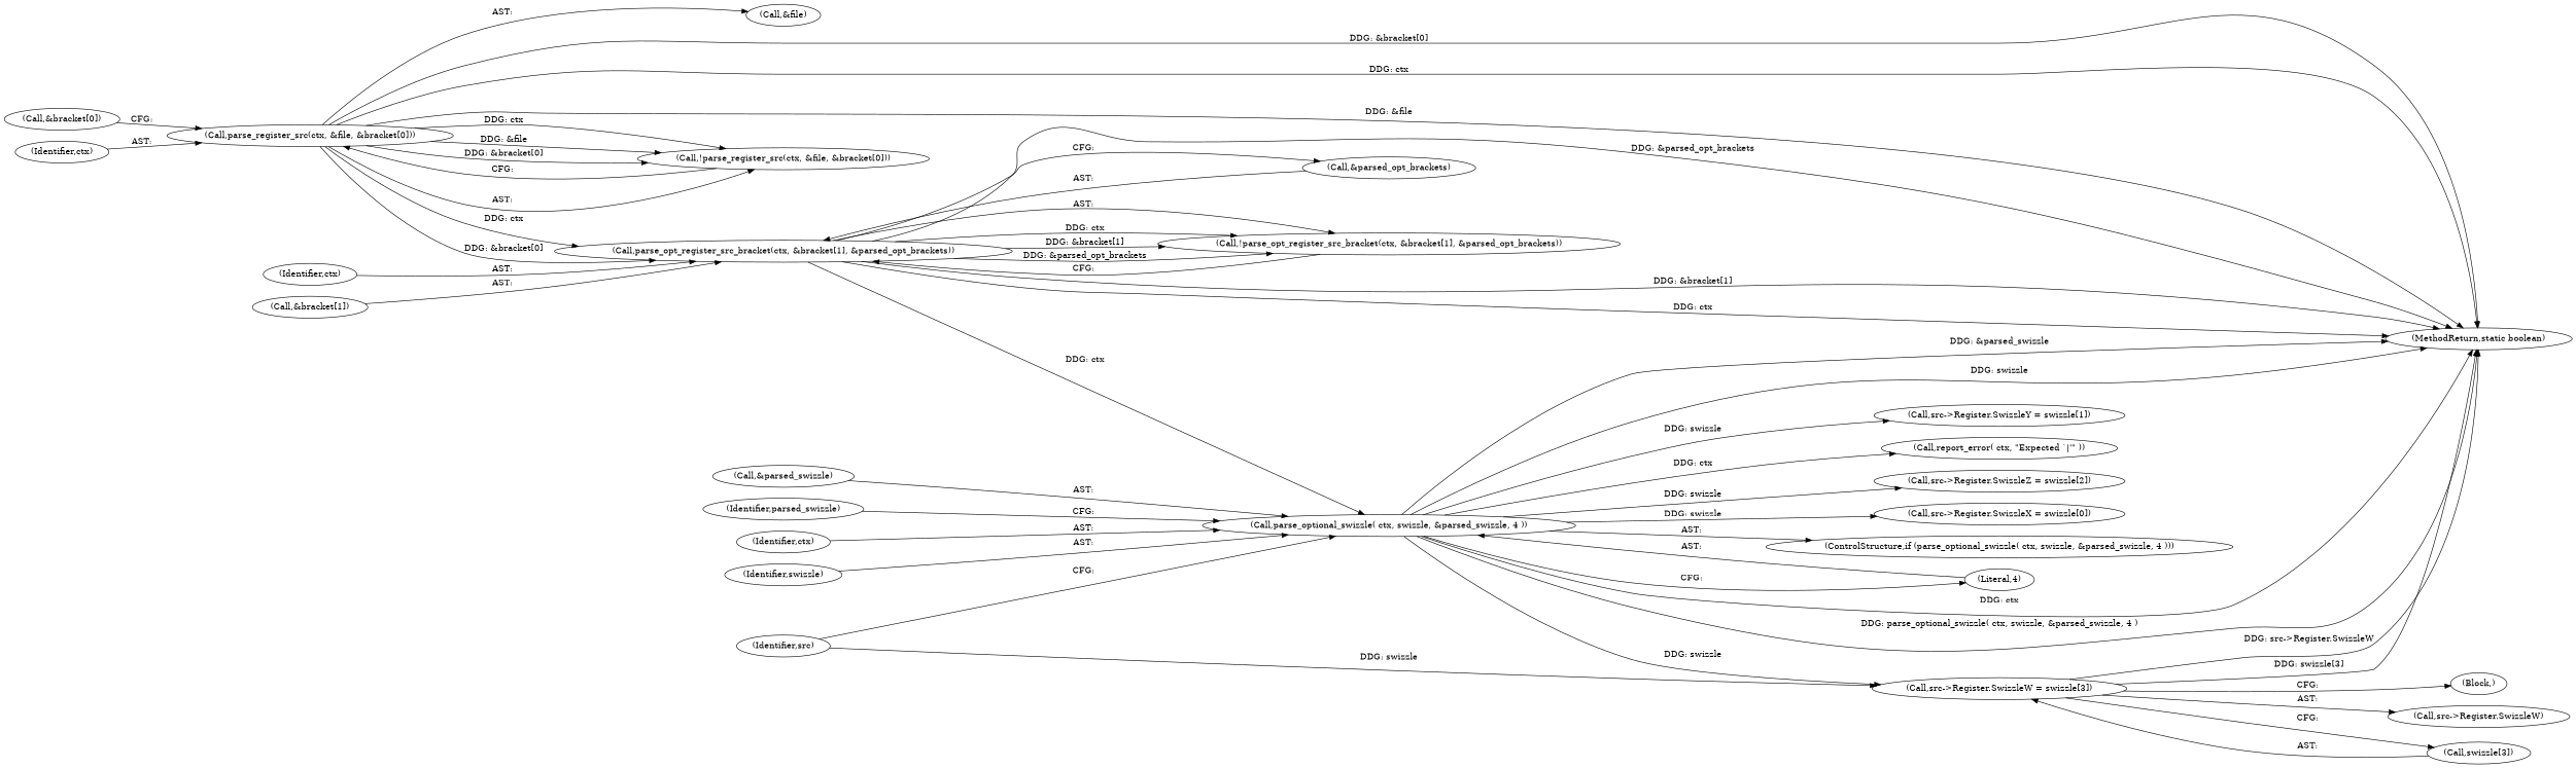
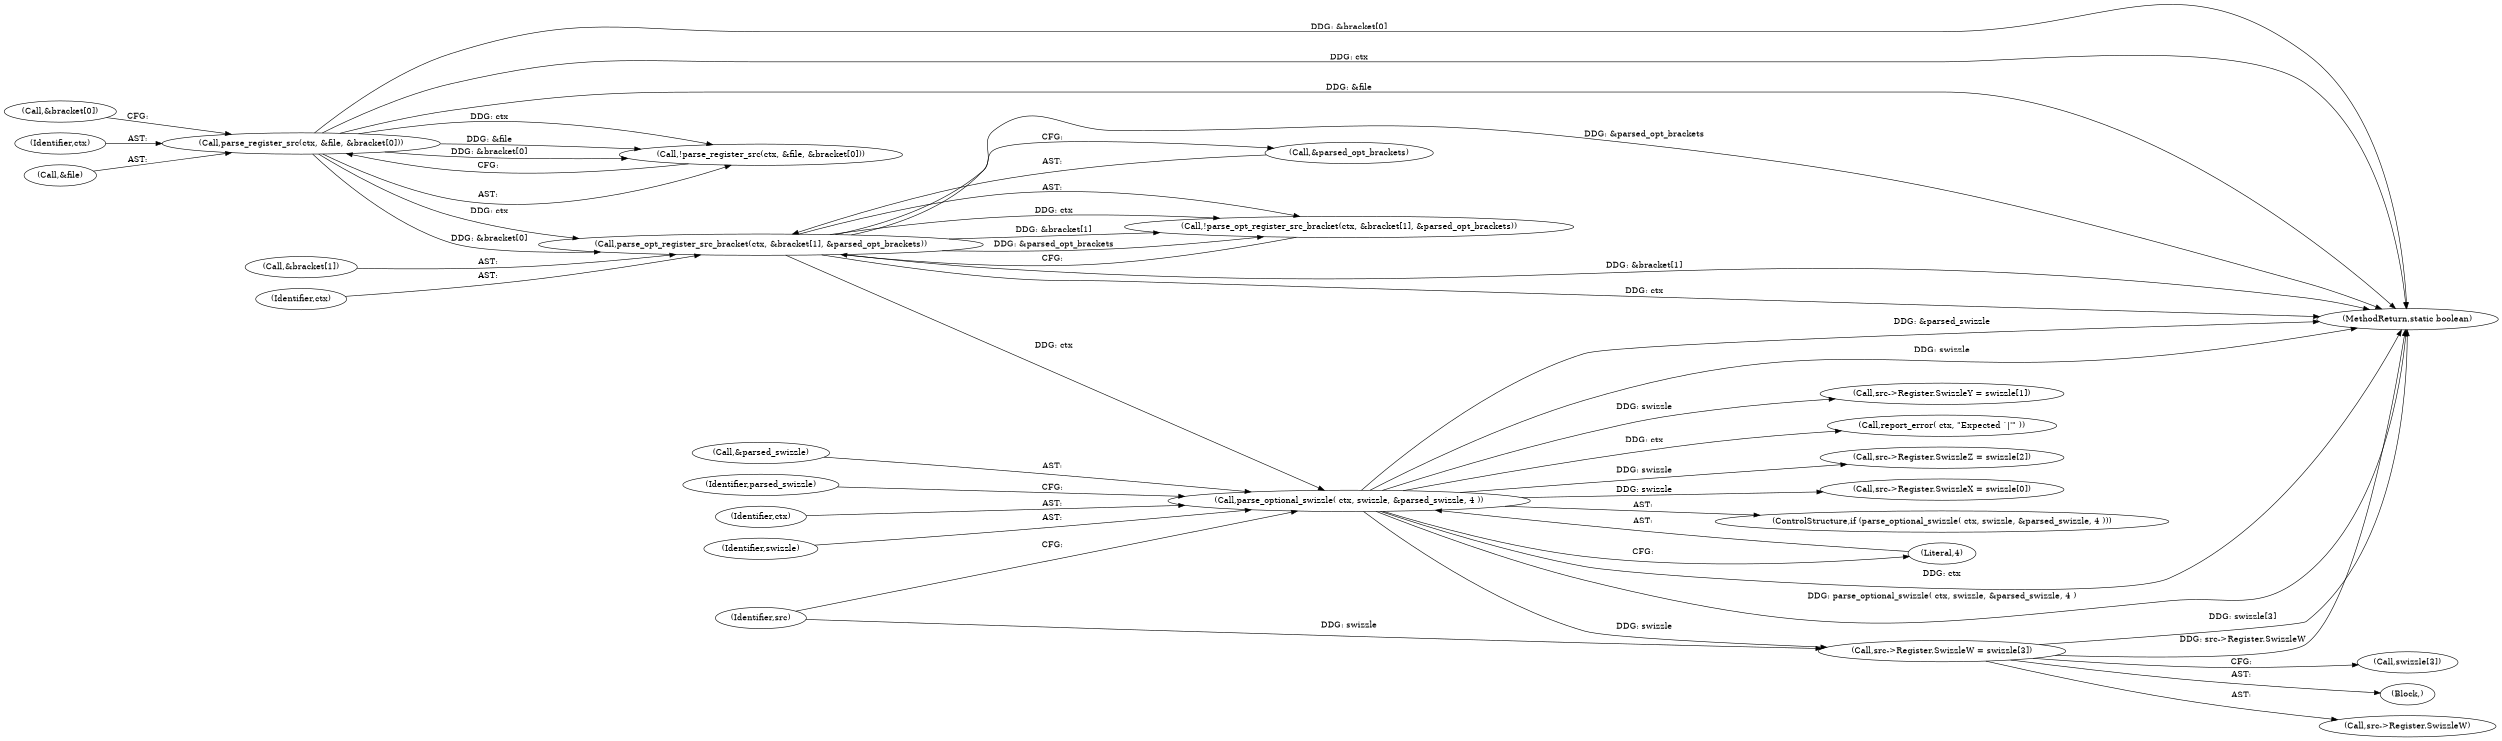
  digraph {
    fontname="DejaVu Serif"
    rankdir=LR
    node [fontname="DejaVu Serif"]
    edge [fontname="DejaVu Serif"]
    n1 [label="(Call,src->Register.SwizzleW = swizzle[3])"]
    n2 [label="(Call,swizzle[3])"]
    n3 [label="(MethodReturn,static boolean)"]
    n4 [label="(Block,)"]
    n5 [label="(Call,src->Register.SwizzleW)"]
    n6 [label="(Call,parse_optional_swizzle( ctx, swizzle, &parsed_swizzle, 4 ))"]
    n7 [label="(Call,src->Register.SwizzleY = swizzle[1])"]
    n8 [label="(Call,report_error( ctx, \"Expected `|'\" ))"]
    n9 [label="(Call,src->Register.SwizzleZ = swizzle[2])"]
    n10 [label="(Call,src->Register.SwizzleX = swizzle[0])"]
    n11 [label="(ControlStructure,if (parse_optional_swizzle( ctx, swizzle, &parsed_swizzle, 4 )))"]
    n12 [label="(Literal,4)"]
    n13 [label="(Call,parse_opt_register_src_bracket(ctx, &bracket[1], &parsed_opt_brackets))"]
    n14 [label="(Call,&parsed_opt_brackets)"]
    n15 [label="(Call,!parse_opt_register_src_bracket(ctx, &bracket[1], &parsed_opt_brackets))"]
    n16 [label="(Call,parse_register_src(ctx, &file, &bracket[0]))"]
    n17 [label="(Call,!parse_register_src(ctx, &file, &bracket[0]))"]
    n18 [label="(Call,&bracket[0])"]
    n19 [label="(Identifier,ctx)"]
    n20 [label="(Identifier,parsed_swizzle)"]
    n21 [label="(Identifier,ctx)"]
    n22 [label="(Call,&file)"]
    n23 [label="(Call,&bracket[1])"]
    n24 [label="(Identifier,swizzle)"]
    n25 [label="(Identifier,ctx)"]
    n26 [label="(Identifier,src)"]
    n27 [label="(Call,&parsed_swizzle)"]
    n1 -> n2 [label="CFG: "]
    n1 -> n3 [label="DDG: src->Register.SwizzleW"]
    n1 -> n3 [label="DDG: swizzle[3]"]
-   n1 -> n4 [label="CFG: "]
+   n1 -> n4 [label="AST: "]
    n1 -> n5 [label="AST: "]
-   n2 -> n1 [label="AST: "]
    n6 -> n1 [label="DDG: swizzle"]
    n6 -> n3 [label="DDG: ctx"]
    n6 -> n3 [label="DDG: parse_optional_swizzle( ctx, swizzle, &parsed_swizzle, 4 )"]
    n6 -> n3 [label="DDG: &parsed_swizzle"]
    n6 -> n3 [label="DDG: swizzle"]
    n6 -> n7 [label="DDG: swizzle"]
    n6 -> n8 [label="DDG: ctx"]
    n6 -> n9 [label="DDG: swizzle"]
    n6 -> n10 [label="DDG: swizzle"]
    n6 -> n11 [label="AST: "]
    n6 -> n12 [label="CFG: "]
    n12 -> n6 [label="AST: "]
    n13 -> n3 [label="DDG: &bracket[1]"]
    n13 -> n3 [label="DDG: ctx"]
    n13 -> n3 [label="DDG: &parsed_opt_brackets"]
    n13 -> n6 [label="DDG: ctx"]
    n13 -> n14 [label="CFG: "]
    n13 -> n15 [label="AST: "]
    n13 -> n15 [label="DDG: ctx"]
    n13 -> n15 [label="DDG: &bracket[1]"]
    n13 -> n15 [label="DDG: &parsed_opt_brackets"]
    n14 -> n13 [label="AST: "]
    n15 -> n13 [label="CFG: "]
    n16 -> n3 [label="DDG: &bracket[0]"]
    n16 -> n3 [label="DDG: ctx"]
    n16 -> n3 [label="DDG: &file"]
    n16 -> n13 [label="DDG: ctx"]
    n16 -> n13 [label="DDG: &bracket[0]"]
    n16 -> n17 [label="AST: "]
    n16 -> n17 [label="DDG: ctx"]
    n16 -> n17 [label="DDG: &file"]
    n16 -> n17 [label="DDG: &bracket[0]"]
    n17 -> n16 [label="CFG: "]
    n18 -> n16 [label="CFG: "]
    n19 -> n16 [label="AST: "]
    n20 -> n6 [label="CFG: "]
    n21 -> n6 [label="AST: "]
-   n16 -> n22 [label="AST: "]
+   n22 -> n16 [label="AST: "]
    n23 -> n13 [label="AST: "]
    n24 -> n6 [label="AST: "]
    n25 -> n13 [label="AST: "]
    n26 -> n1 [label="DDG: swizzle"]
    n26 -> n6 [label="CFG: "]
    n27 -> n6 [label="AST: "]
  }
